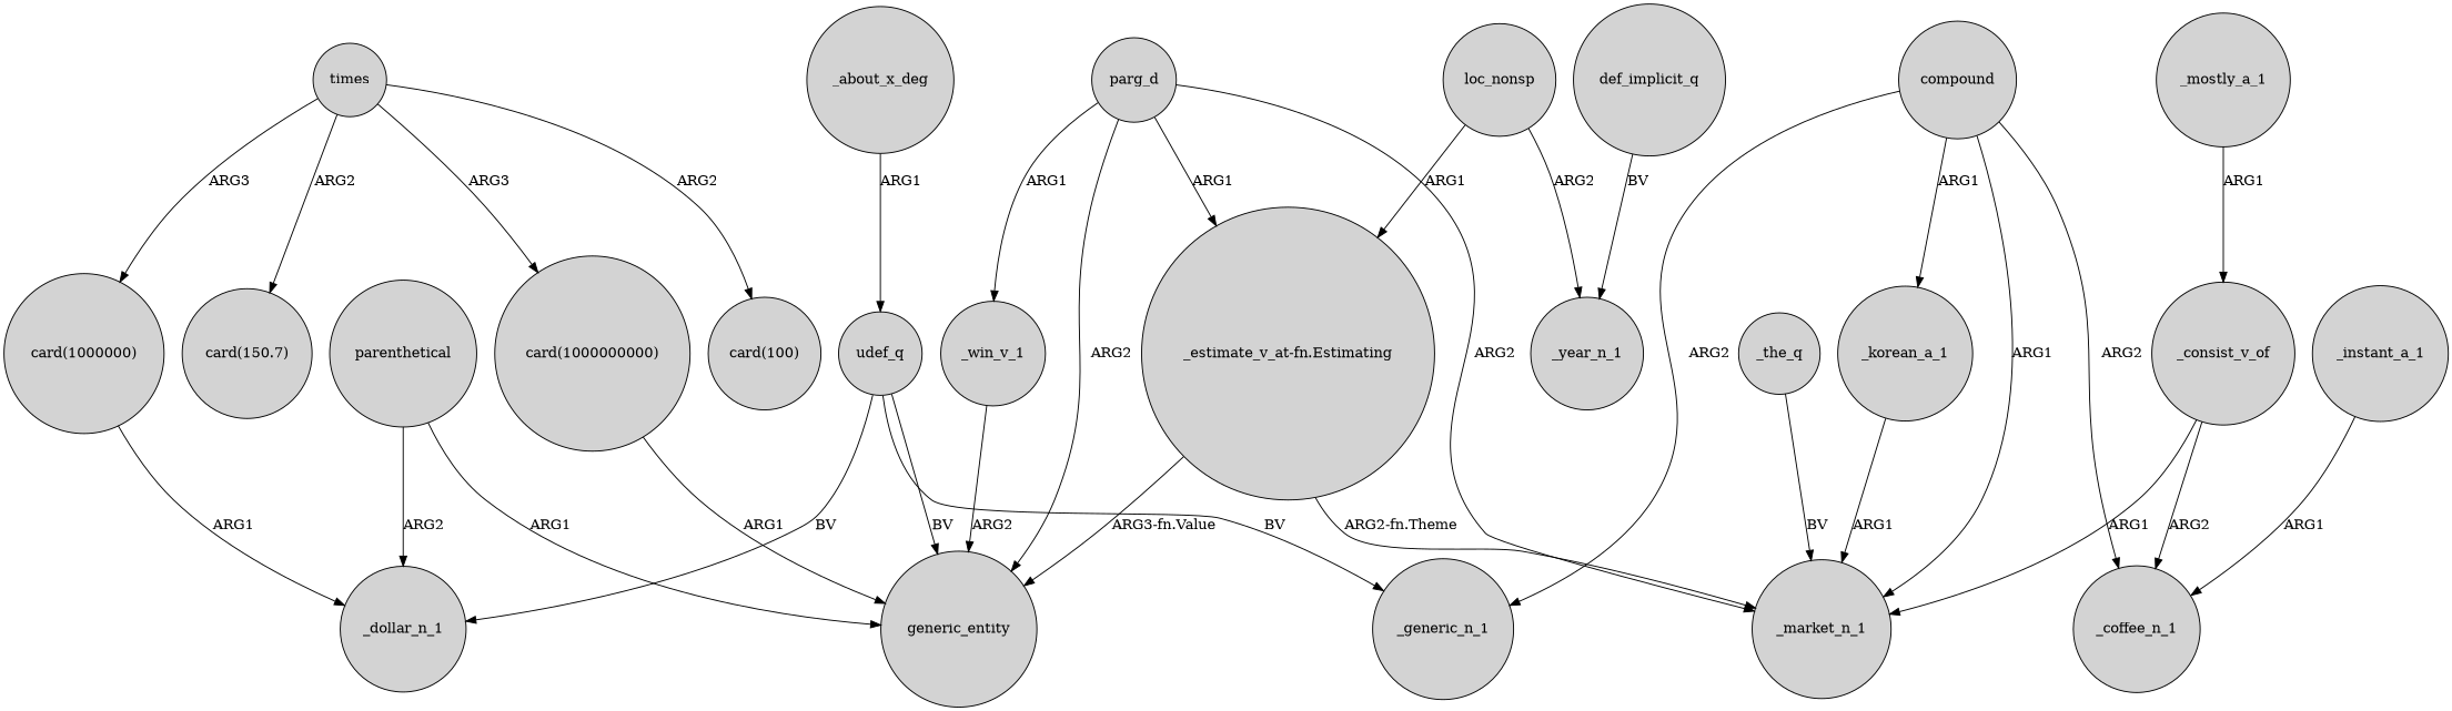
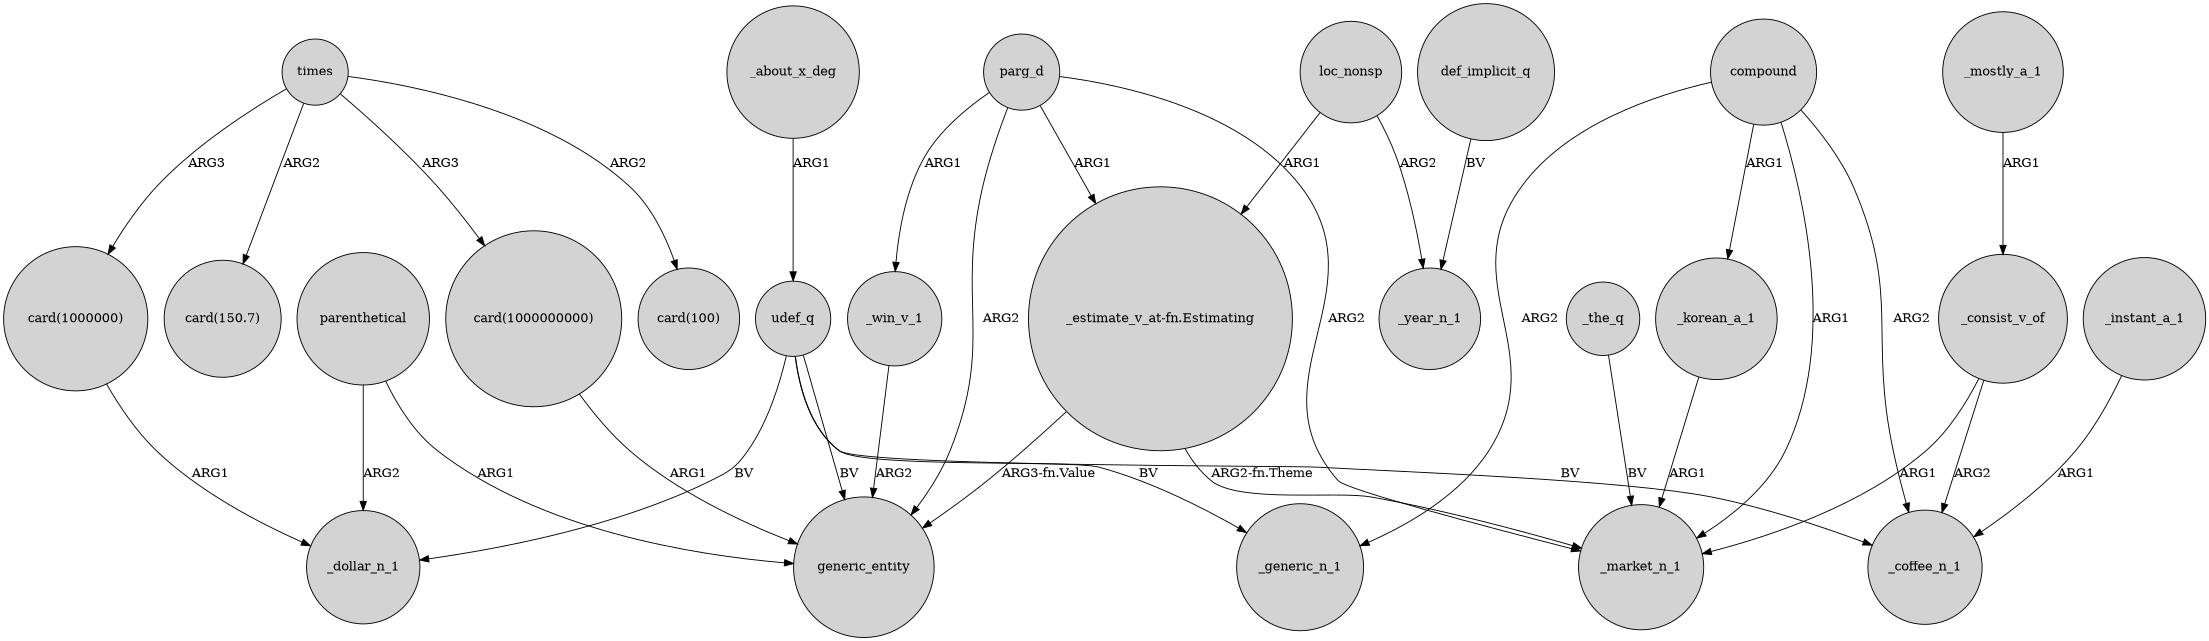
  digraph {
    fontname="DejaVu Serif"
    node [fontname="DejaVu Serif" shape=circle style=filled]
    edge [fontname="DejaVu Serif"]
    "card(1000000)"
    _dollar_n_1
    udef_q
    generic_entity
    _coffee_n_1
    n6 [label=_generic_n_1]
    _mostly_a_1
    _consist_v_of
    _market_n_1
    "card(1000000000)"
    times
    "card(100)"
    "card(150.7)"
    compound
    _korean_a_1
    def_implicit_q
    _year_n_1
    parg_d
    _win_v_1
    "_estimate_v_at-fn.Estimating"
    _instant_a_1
    _about_x_deg
    loc_nonsp
    parenthetical
    _the_q
    "card(1000000)" -> _dollar_n_1 [label=ARG1]
    udef_q -> _dollar_n_1 [label=BV]
    udef_q -> generic_entity [label=BV]
+   udef_q -> _coffee_n_1 [label=BV]
    udef_q -> n6 [label=BV]
    _mostly_a_1 -> _consist_v_of [label=ARG1]
    _consist_v_of -> _coffee_n_1 [label=ARG2]
    _consist_v_of -> _market_n_1 [label=ARG1]
    "card(1000000000)" -> generic_entity [label=ARG1]
    times -> "card(1000000)" [label=ARG3]
    times -> "card(1000000000)" [label=ARG3]
    times -> "card(100)" [label=ARG2]
    times -> "card(150.7)" [label=ARG2]
    compound -> _coffee_n_1 [label=ARG2]
    compound -> n6 [label=ARG2]
    compound -> _market_n_1 [label=ARG1]
    compound -> _korean_a_1 [label=ARG1]
    _korean_a_1 -> _market_n_1 [label=ARG1]
    def_implicit_q -> _year_n_1 [label=BV]
    parg_d -> generic_entity [label=ARG2]
    parg_d -> _market_n_1 [label=ARG2]
    parg_d -> _win_v_1 [label=ARG1]
    parg_d -> "_estimate_v_at-fn.Estimating" [label=ARG1]
    _win_v_1 -> generic_entity [label=ARG2]
    "_estimate_v_at-fn.Estimating" -> generic_entity [label="ARG3-fn.Value"]
    "_estimate_v_at-fn.Estimating" -> _market_n_1 [label="ARG2-fn.Theme"]
    _instant_a_1 -> _coffee_n_1 [label=ARG1]
    _about_x_deg -> udef_q [label=ARG1]
    loc_nonsp -> _year_n_1 [label=ARG2]
    loc_nonsp -> "_estimate_v_at-fn.Estimating" [label=ARG1]
    parenthetical -> _dollar_n_1 [label=ARG2]
    parenthetical -> generic_entity [label=ARG1]
    _the_q -> _market_n_1 [label=BV]
  }
